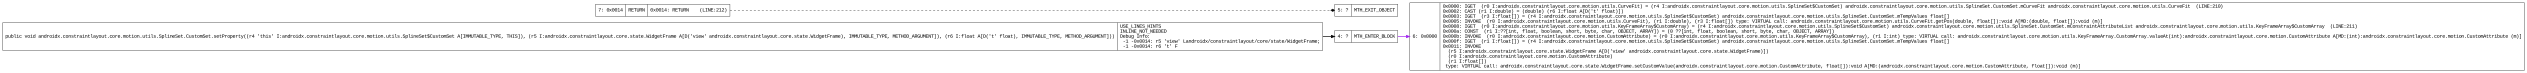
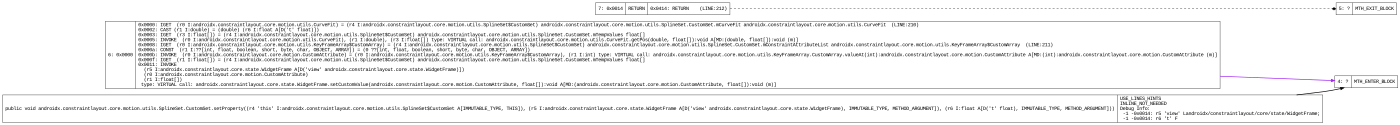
  digraph {
    fontname="Liberation Mono"
    rankdir=LR
    node [fontname="Liberation Mono" shape=record]
    edge [arrowhead=normal color=black fontname="Liberation Mono" style=bold]
    n1 [label="{4\:\ ?|MTH_ENTER_BLOCK\l}"]
    n2 [label="{6\:\ 0x0000|0x0000: IGET  (r0 I:androidx.constraintlayout.core.motion.utils.CurveFit) = (r4 I:androidx.constraintlayout.core.motion.utils.SplineSet$CustomSet) androidx.constraintlayout.core.motion.utils.SplineSet.CustomSet.mCurveFit androidx.constraintlayout.core.motion.utils.CurveFit  (LINE:210)\l0x0002: CAST (r1 I:double) = (double) (r6 I:float A[D('t' float)]) \l0x0003: IGET  (r3 I:float[]) = (r4 I:androidx.constraintlayout.core.motion.utils.SplineSet$CustomSet) androidx.constraintlayout.core.motion.utils.SplineSet.CustomSet.mTempValues float[] \l0x0005: INVOKE  (r0 I:androidx.constraintlayout.core.motion.utils.CurveFit), (r1 I:double), (r3 I:float[]) type: VIRTUAL call: androidx.constraintlayout.core.motion.utils.CurveFit.getPos(double, float[]):void A[MD:(double, float[]):void (m)]\l0x0008: IGET  (r0 I:androidx.constraintlayout.core.motion.utils.KeyFrameArray$CustomArray) = (r4 I:androidx.constraintlayout.core.motion.utils.SplineSet$CustomSet) androidx.constraintlayout.core.motion.utils.SplineSet.CustomSet.mConstraintAttributeList androidx.constraintlayout.core.motion.utils.KeyFrameArray$CustomArray  (LINE:211)\l0x000a: CONST  (r1 I:??[int, float, boolean, short, byte, char, OBJECT, ARRAY]) = (0 ??[int, float, boolean, short, byte, char, OBJECT, ARRAY]) \l0x000b: INVOKE  (r0 I:androidx.constraintlayout.core.motion.CustomAttribute) = (r0 I:androidx.constraintlayout.core.motion.utils.KeyFrameArray$CustomArray), (r1 I:int) type: VIRTUAL call: androidx.constraintlayout.core.motion.utils.KeyFrameArray.CustomArray.valueAt(int):androidx.constraintlayout.core.motion.CustomAttribute A[MD:(int):androidx.constraintlayout.core.motion.CustomAttribute (m)]\l0x000f: IGET  (r1 I:float[]) = (r4 I:androidx.constraintlayout.core.motion.utils.SplineSet$CustomSet) androidx.constraintlayout.core.motion.utils.SplineSet.CustomSet.mTempValues float[] \l0x0011: INVOKE  \l  (r5 I:androidx.constraintlayout.core.state.WidgetFrame A[D('view' androidx.constraintlayout.core.state.WidgetFrame)])\l  (r0 I:androidx.constraintlayout.core.motion.CustomAttribute)\l  (r1 I:float[])\l type: VIRTUAL call: androidx.constraintlayout.core.state.WidgetFrame.setCustomValue(androidx.constraintlayout.core.motion.CustomAttribute, float[]):void A[MD:(androidx.constraintlayout.core.motion.CustomAttribute, float[]):void (m)]\l}"]
-   n3 [label="{7\:\ 0x0014|RETURN\l|0x0014: RETURN    (LINE:212)\l}"]
-   n4 [label="{5\:\ ?|MTH_EXIT_OBJECT\l}"]
+   n3 [label="{7\:\ 0x0014|RETURN\l|0x0414: RETURN    (LINE:212)\l}"]
+   n4 [label="{5\:\ ?|MTH_EXIT_BLOCK\l}"]
    n5 [label="{public void androidx.constraintlayout.core.motion.utils.SplineSet.CustomSet.setProperty((r4 'this' I:androidx.constraintlayout.core.motion.utils.SplineSet$CustomSet A[IMMUTABLE_TYPE, THIS]), (r5 I:androidx.constraintlayout.core.state.WidgetFrame A[D('view' androidx.constraintlayout.core.state.WidgetFrame), IMMUTABLE_TYPE, METHOD_ARGUMENT]), (r6 I:float A[D('t' float), IMMUTABLE_TYPE, METHOD_ARGUMENT]))  | USE_LINES_HINTS\lINLINE_NOT_NEEDED\lDebug Info:\l  \-1 \-0x0014: r5 'view' Landroidx\/constraintlayout\/core\/state\/WidgetFrame;\l  \-1 \-0x0014: r6 't' F\l}"]
-   n1 -> n2 [color=purple]
+   n2 -> n1 [color=purple]
    n3 -> n4 [arrowhead=diamond style=dashed]
    n5 -> n1
  }
